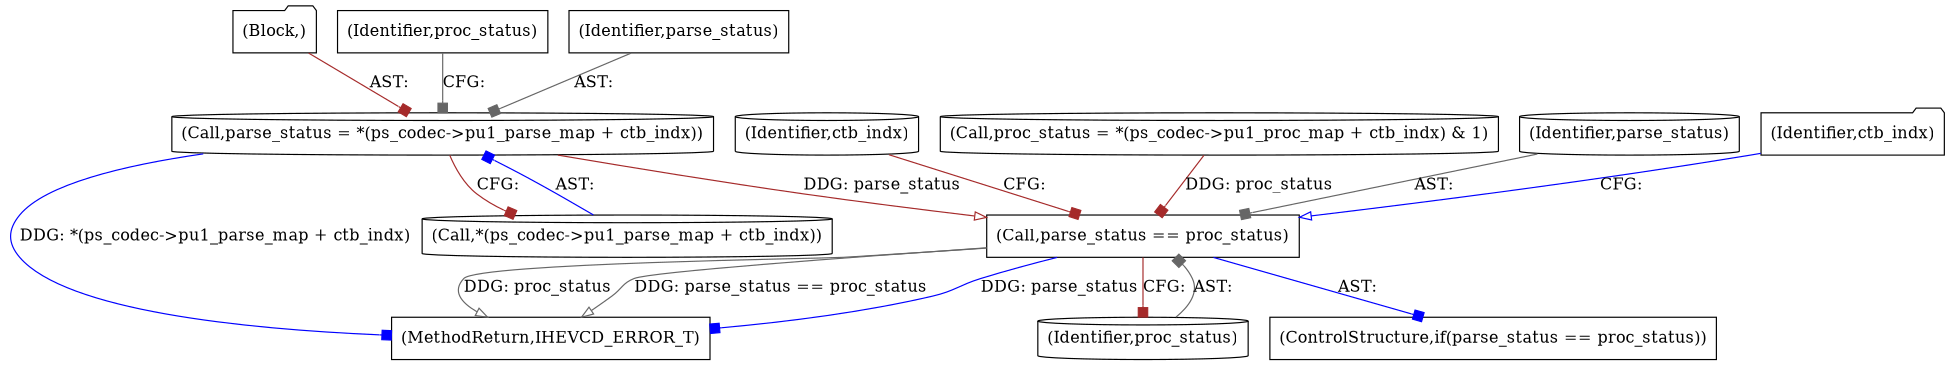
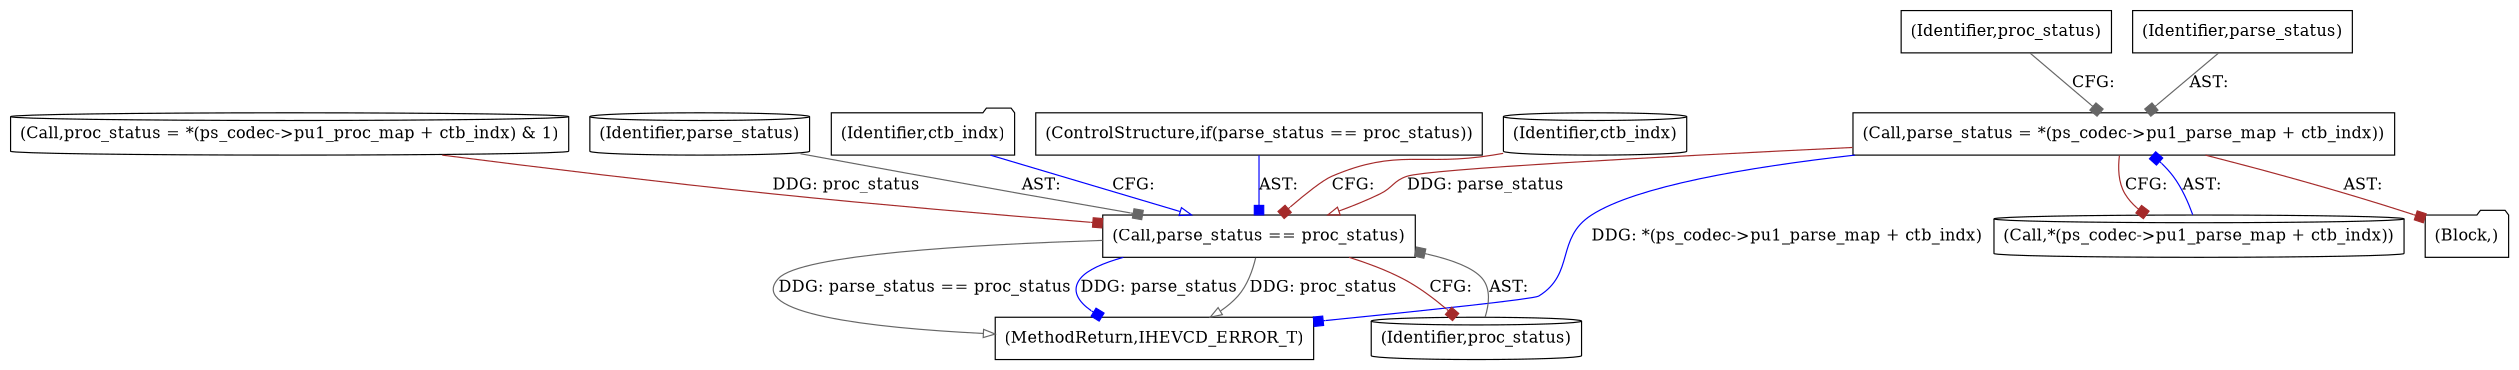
  digraph {
    node [shape=cylinder]
    edge [arrowhead=box color=brown]
-   n1 [label="(Call,parse_status = *(ps_codec->pu1_parse_map + ctb_indx))"]
+   n1 [label="(Call,parse_status = *(ps_codec->pu1_parse_map + ctb_indx))" shape=box]
    n2 [label="(Call,parse_status == proc_status)" shape=box]
    n3 [label="(Call,*(ps_codec->pu1_parse_map + ctb_indx))"]
    n4 [label="(Block,)" shape=folder]
    n5 [label="(MethodReturn,IHEVCD_ERROR_T)" shape=box]
    n6 [label="(Identifier,proc_status)"]
    n7 [label="(ControlStructure,if(parse_status == proc_status))" shape=box]
    n8 [label="(Identifier,ctb_indx)"]
    n9 [label="(Call,proc_status = *(ps_codec->pu1_proc_map + ctb_indx) & 1)"]
    n10 [label="(Identifier,parse_status)"]
    n11 [label="(Identifier,ctb_indx)" shape=folder]
    n12 [label="(Identifier,proc_status)" shape=box]
    n13 [label="(Identifier,parse_status)" shape=box]
    n1 -> n2 [arrowhead=onormal label="DDG: parse_status"]
    n1 -> n3 [label="CFG: "]
-   n4 -> n1 [label="AST: "]
+   n1 -> n4 [label="AST: "]
    n1 -> n5 [color=blue label="DDG: *(ps_codec->pu1_parse_map + ctb_indx)"]
    n2 -> n5 [color=blue label="DDG: parse_status"]
    n2 -> n5 [arrowhead=onormal color=gray40 label="DDG: proc_status"]
    n2 -> n5 [arrowhead=onormal color=gray40 label="DDG: parse_status == proc_status"]
    n2 -> n6 [label="CFG: "]
-   n2 -> n7 [color=blue label="AST: "]
+   n7 -> n2 [color=blue label="AST: "]
    n3 -> n1 [color=blue label="AST: "]
    n6 -> n2 [color=gray40 label="AST: "]
    n8 -> n2 [label="CFG: "]
    n9 -> n2 [label="DDG: proc_status"]
    n10 -> n2 [color=gray40 label="AST: "]
    n11 -> n2 [arrowhead=onormal color=blue label="CFG: "]
    n12 -> n1 [color=gray40 label="CFG: "]
    n13 -> n1 [color=gray40 label="AST: "]
  }
